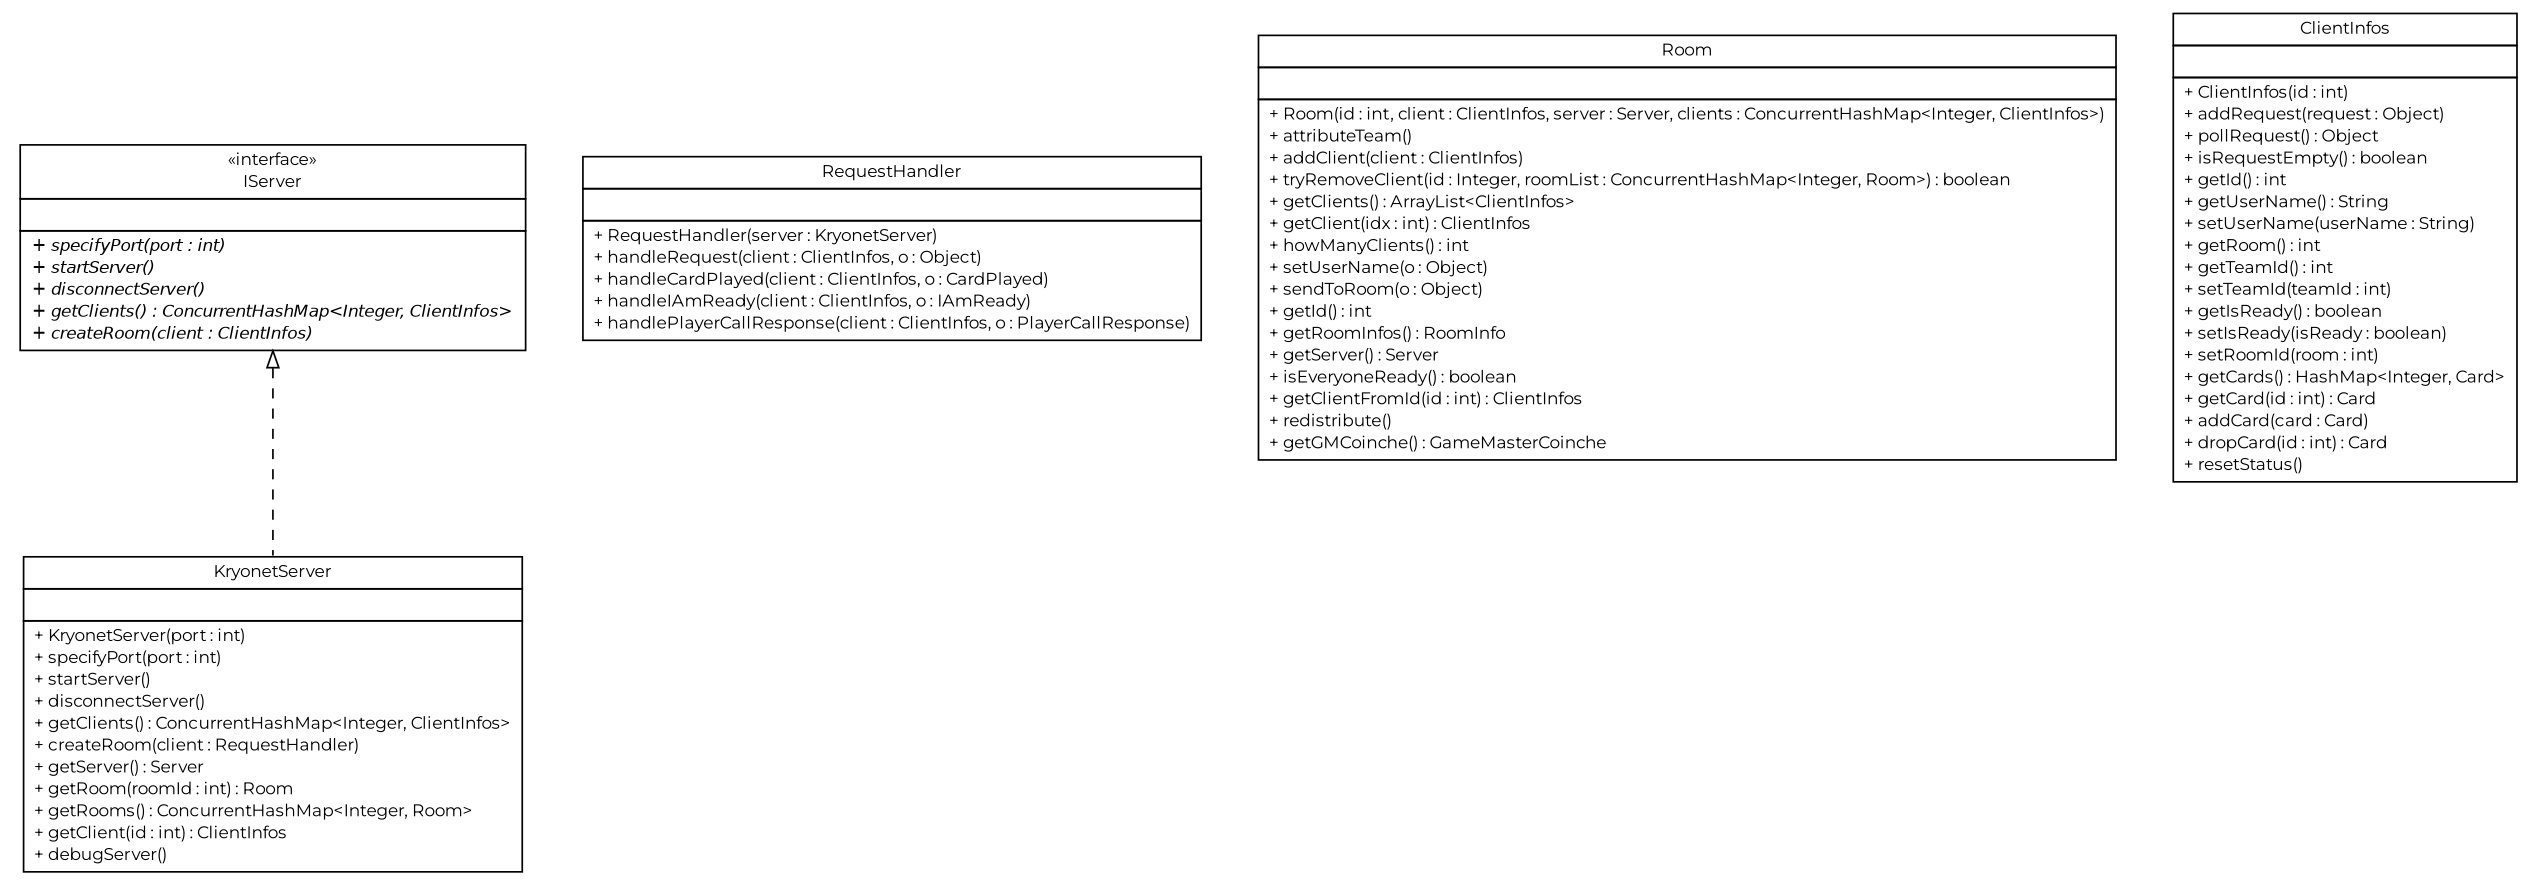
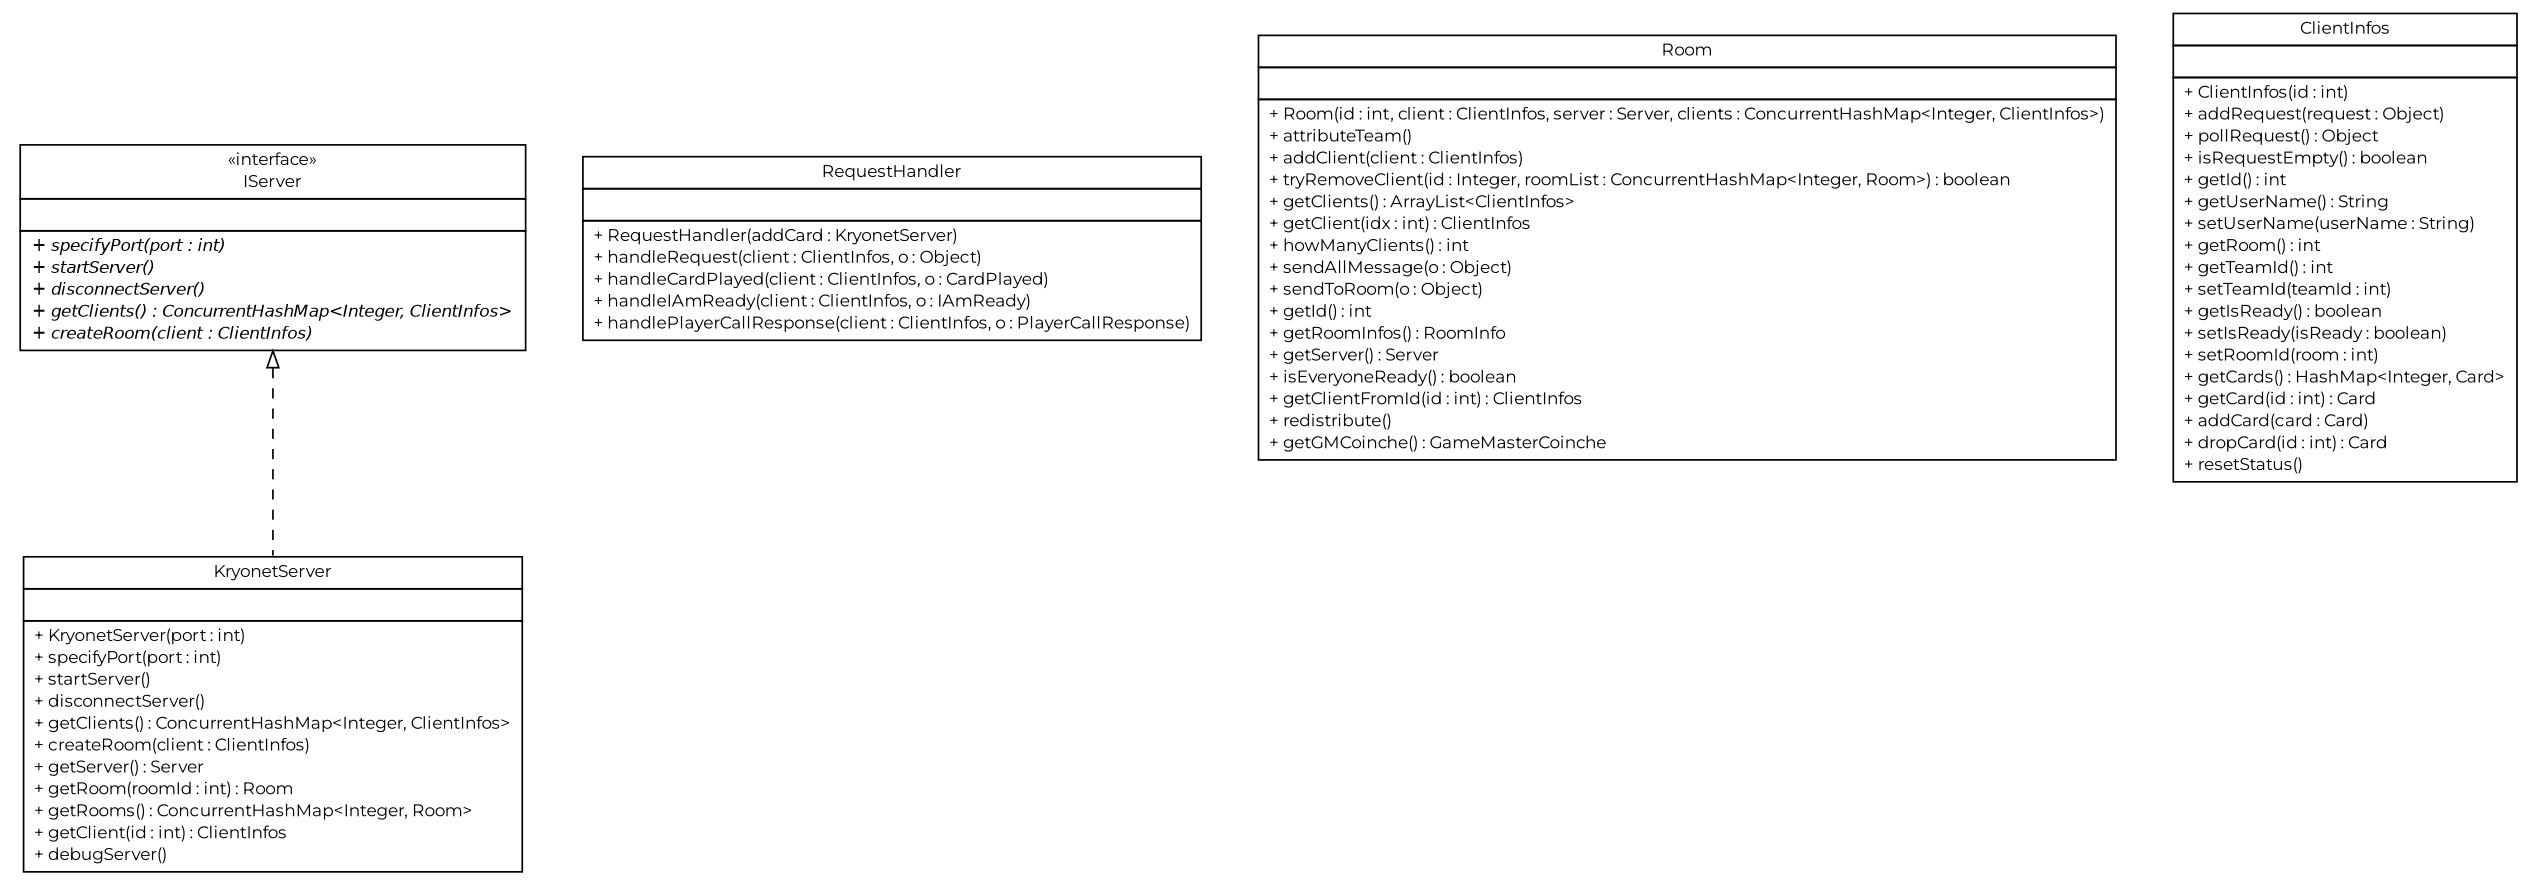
  digraph {
    nodesep=0.25
    ranksep=0.5
    fontname=Montserrat
    node [fontcolor=black fontname=Montserrat fontsize=10.0 shape=plaintext]
    n1 [label=<<table title="Server.ServerConnexion.IServer" border="0" cellborder="1" cellspacing="0" cellpadding="2" port="p" href="./IServer.html"> 		<tr><td><table border="0" cellspacing="0" cellpadding="1"> <tr><td align="center" balign="center"> &#171;interface&#187; </td></tr> <tr><td align="center" balign="center"> IServer </td></tr> 		</table></td></tr> 		<tr><td><table border="0" cellspacing="0" cellpadding="1"> <tr><td align="left" balign="left">  </td></tr> 		</table></td></tr> 		<tr><td><table border="0" cellspacing="0" cellpadding="1"> <tr><td align="left" balign="left"><font face="Helvetica-Oblique" point-size="10.0"> + specifyPort(port : int) </font></td></tr> <tr><td align="left" balign="left"><font face="Helvetica-Oblique" point-size="10.0"> + startServer() </font></td></tr> <tr><td align="left" balign="left"><font face="Helvetica-Oblique" point-size="10.0"> + disconnectServer() </font></td></tr> <tr><td align="left" balign="left"><font face="Helvetica-Oblique" point-size="10.0"> + getClients() : ConcurrentHashMap&lt;Integer, ClientInfos&gt; </font></td></tr> <tr><td align="left" balign="left"><font face="Helvetica-Oblique" point-size="10.0"> + createRoom(client : ClientInfos) </font></td></tr> 		</table></td></tr> 		</table>>]
-   n2 [label=<<table title="Server.ServerConnexion.KryonetServer" border="0" cellborder="1" cellspacing="0" cellpadding="2" port="p" href="./KryonetServer.html"> 		<tr><td><table border="0" cellspacing="0" cellpadding="1"> <tr><td align="center" balign="center"> KryonetServer </td></tr> 		</table></td></tr> 		<tr><td><table border="0" cellspacing="0" cellpadding="1"> <tr><td align="left" balign="left">  </td></tr> 		</table></td></tr> 		<tr><td><table border="0" cellspacing="0" cellpadding="1"> <tr><td align="left" balign="left"> + KryonetServer(port : int) </td></tr> <tr><td align="left" balign="left"> + specifyPort(port : int) </td></tr> <tr><td align="left" balign="left"> + startServer() </td></tr> <tr><td align="left" balign="left"> + disconnectServer() </td></tr> <tr><td align="left" balign="left"> + getClients() : ConcurrentHashMap&lt;Integer, ClientInfos&gt; </td></tr> <tr><td align="left" balign="left"> + createRoom(client : RequestHandler) </td></tr> <tr><td align="left" balign="left"> + getServer() : Server </td></tr> <tr><td align="left" balign="left"> + getRoom(roomId : int) : Room </td></tr> <tr><td align="left" balign="left"> + getRooms() : ConcurrentHashMap&lt;Integer, Room&gt; </td></tr> <tr><td align="left" balign="left"> + getClient(id : int) : ClientInfos </td></tr> <tr><td align="left" balign="left"> + debugServer() </td></tr> 		</table></td></tr> 		</table>>]
-   n3 [label=<<table title="Server.ServerConnexion.RequestHandler" border="0" cellborder="1" cellspacing="0" cellpadding="2" port="p" href="./RequestHandler.html"> 		<tr><td><table border="0" cellspacing="0" cellpadding="1"> <tr><td align="center" balign="center"> RequestHandler </td></tr> 		</table></td></tr> 		<tr><td><table border="0" cellspacing="0" cellpadding="1"> <tr><td align="left" balign="left">  </td></tr> 		</table></td></tr> 		<tr><td><table border="0" cellspacing="0" cellpadding="1"> <tr><td align="left" balign="left"> + RequestHandler(server : KryonetServer) </td></tr> <tr><td align="left" balign="left"> + handleRequest(client : ClientInfos, o : Object) </td></tr> <tr><td align="left" balign="left"> + handleCardPlayed(client : ClientInfos, o : CardPlayed) </td></tr> <tr><td align="left" balign="left"> + handleIAmReady(client : ClientInfos, o : IAmReady) </td></tr> <tr><td align="left" balign="left"> + handlePlayerCallResponse(client : ClientInfos, o : PlayerCallResponse) </td></tr> 		</table></td></tr> 		</table>>]
-   n4 [label=<<table title="Server.ServerConnexion.Room" border="0" cellborder="1" cellspacing="0" cellpadding="2" port="p" href="./Room.html"> 		<tr><td><table border="0" cellspacing="0" cellpadding="1"> <tr><td align="center" balign="center"> Room </td></tr> 		</table></td></tr> 		<tr><td><table border="0" cellspacing="0" cellpadding="1"> <tr><td align="left" balign="left">  </td></tr> 		</table></td></tr> 		<tr><td><table border="0" cellspacing="0" cellpadding="1"> <tr><td align="left" balign="left"> + Room(id : int, client : ClientInfos, server : Server, clients : ConcurrentHashMap&lt;Integer, ClientInfos&gt;) </td></tr> <tr><td align="left" balign="left"> + attributeTeam() </td></tr> <tr><td align="left" balign="left"> + addClient(client : ClientInfos) </td></tr> <tr><td align="left" balign="left"> + tryRemoveClient(id : Integer, roomList : ConcurrentHashMap&lt;Integer, Room&gt;) : boolean </td></tr> <tr><td align="left" balign="left"> + getClients() : ArrayList&lt;ClientInfos&gt; </td></tr> <tr><td align="left" balign="left"> + getClient(idx : int) : ClientInfos </td></tr> <tr><td align="left" balign="left"> + howManyClients() : int </td></tr> <tr><td align="left" balign="left"> + setUserName(o : Object) </td></tr> <tr><td align="left" balign="left"> + sendToRoom(o : Object) </td></tr> <tr><td align="left" balign="left"> + getId() : int </td></tr> <tr><td align="left" balign="left"> + getRoomInfos() : RoomInfo </td></tr> <tr><td align="left" balign="left"> + getServer() : Server </td></tr> <tr><td align="left" balign="left"> + isEveryoneReady() : boolean </td></tr> <tr><td align="left" balign="left"> + getClientFromId(id : int) : ClientInfos </td></tr> <tr><td align="left" balign="left"> + redistribute() </td></tr> <tr><td align="left" balign="left"> + getGMCoinche() : GameMasterCoinche </td></tr> 		</table></td></tr> 		</table>>]
+   n2 [label=<<table title="Server.ServerConnexion.KryonetServer" border="0" cellborder="1" cellspacing="0" cellpadding="2" port="p" href="./KryonetServer.html"> 		<tr><td><table border="0" cellspacing="0" cellpadding="1"> <tr><td align="center" balign="center"> KryonetServer </td></tr> 		</table></td></tr> 		<tr><td><table border="0" cellspacing="0" cellpadding="1"> <tr><td align="left" balign="left">  </td></tr> 		</table></td></tr> 		<tr><td><table border="0" cellspacing="0" cellpadding="1"> <tr><td align="left" balign="left"> + KryonetServer(port : int) </td></tr> <tr><td align="left" balign="left"> + specifyPort(port : int) </td></tr> <tr><td align="left" balign="left"> + startServer() </td></tr> <tr><td align="left" balign="left"> + disconnectServer() </td></tr> <tr><td align="left" balign="left"> + getClients() : ConcurrentHashMap&lt;Integer, ClientInfos&gt; </td></tr> <tr><td align="left" balign="left"> + createRoom(client : ClientInfos) </td></tr> <tr><td align="left" balign="left"> + getServer() : Server </td></tr> <tr><td align="left" balign="left"> + getRoom(roomId : int) : Room </td></tr> <tr><td align="left" balign="left"> + getRooms() : ConcurrentHashMap&lt;Integer, Room&gt; </td></tr> <tr><td align="left" balign="left"> + getClient(id : int) : ClientInfos </td></tr> <tr><td align="left" balign="left"> + debugServer() </td></tr> 		</table></td></tr> 		</table>>]
+   n3 [label=<<table title="Server.ServerConnexion.RequestHandler" border="0" cellborder="1" cellspacing="0" cellpadding="2" port="p" href="./RequestHandler.html"> 		<tr><td><table border="0" cellspacing="0" cellpadding="1"> <tr><td align="center" balign="center"> RequestHandler </td></tr> 		</table></td></tr> 		<tr><td><table border="0" cellspacing="0" cellpadding="1"> <tr><td align="left" balign="left">  </td></tr> 		</table></td></tr> 		<tr><td><table border="0" cellspacing="0" cellpadding="1"> <tr><td align="left" balign="left"> + RequestHandler(addCard : KryonetServer) </td></tr> <tr><td align="left" balign="left"> + handleRequest(client : ClientInfos, o : Object) </td></tr> <tr><td align="left" balign="left"> + handleCardPlayed(client : ClientInfos, o : CardPlayed) </td></tr> <tr><td align="left" balign="left"> + handleIAmReady(client : ClientInfos, o : IAmReady) </td></tr> <tr><td align="left" balign="left"> + handlePlayerCallResponse(client : ClientInfos, o : PlayerCallResponse) </td></tr> 		</table></td></tr> 		</table>>]
+   n4 [label=<<table title="Server.ServerConnexion.Room" border="0" cellborder="1" cellspacing="0" cellpadding="2" port="p" href="./Room.html"> 		<tr><td><table border="0" cellspacing="0" cellpadding="1"> <tr><td align="center" balign="center"> Room </td></tr> 		</table></td></tr> 		<tr><td><table border="0" cellspacing="0" cellpadding="1"> <tr><td align="left" balign="left">  </td></tr> 		</table></td></tr> 		<tr><td><table border="0" cellspacing="0" cellpadding="1"> <tr><td align="left" balign="left"> + Room(id : int, client : ClientInfos, server : Server, clients : ConcurrentHashMap&lt;Integer, ClientInfos&gt;) </td></tr> <tr><td align="left" balign="left"> + attributeTeam() </td></tr> <tr><td align="left" balign="left"> + addClient(client : ClientInfos) </td></tr> <tr><td align="left" balign="left"> + tryRemoveClient(id : Integer, roomList : ConcurrentHashMap&lt;Integer, Room&gt;) : boolean </td></tr> <tr><td align="left" balign="left"> + getClients() : ArrayList&lt;ClientInfos&gt; </td></tr> <tr><td align="left" balign="left"> + getClient(idx : int) : ClientInfos </td></tr> <tr><td align="left" balign="left"> + howManyClients() : int </td></tr> <tr><td align="left" balign="left"> + sendAllMessage(o : Object) </td></tr> <tr><td align="left" balign="left"> + sendToRoom(o : Object) </td></tr> <tr><td align="left" balign="left"> + getId() : int </td></tr> <tr><td align="left" balign="left"> + getRoomInfos() : RoomInfo </td></tr> <tr><td align="left" balign="left"> + getServer() : Server </td></tr> <tr><td align="left" balign="left"> + isEveryoneReady() : boolean </td></tr> <tr><td align="left" balign="left"> + getClientFromId(id : int) : ClientInfos </td></tr> <tr><td align="left" balign="left"> + redistribute() </td></tr> <tr><td align="left" balign="left"> + getGMCoinche() : GameMasterCoinche </td></tr> 		</table></td></tr> 		</table>>]
    n5 [label=<<table title="Server.ServerConnexion.ClientInfos" border="0" cellborder="1" cellspacing="0" cellpadding="2" port="p" href="./ClientInfos.html"> 		<tr><td><table border="0" cellspacing="0" cellpadding="1"> <tr><td align="center" balign="center"> ClientInfos </td></tr> 		</table></td></tr> 		<tr><td><table border="0" cellspacing="0" cellpadding="1"> <tr><td align="left" balign="left">  </td></tr> 		</table></td></tr> 		<tr><td><table border="0" cellspacing="0" cellpadding="1"> <tr><td align="left" balign="left"> + ClientInfos(id : int) </td></tr> <tr><td align="left" balign="left"> + addRequest(request : Object) </td></tr> <tr><td align="left" balign="left"> + pollRequest() : Object </td></tr> <tr><td align="left" balign="left"> + isRequestEmpty() : boolean </td></tr> <tr><td align="left" balign="left"> + getId() : int </td></tr> <tr><td align="left" balign="left"> + getUserName() : String </td></tr> <tr><td align="left" balign="left"> + setUserName(userName : String) </td></tr> <tr><td align="left" balign="left"> + getRoom() : int </td></tr> <tr><td align="left" balign="left"> + getTeamId() : int </td></tr> <tr><td align="left" balign="left"> + setTeamId(teamId : int) </td></tr> <tr><td align="left" balign="left"> + getIsReady() : boolean </td></tr> <tr><td align="left" balign="left"> + setIsReady(isReady : boolean) </td></tr> <tr><td align="left" balign="left"> + setRoomId(room : int) </td></tr> <tr><td align="left" balign="left"> + getCards() : HashMap&lt;Integer, Card&gt; </td></tr> <tr><td align="left" balign="left"> + getCard(id : int) : Card </td></tr> <tr><td align="left" balign="left"> + addCard(card : Card) </td></tr> <tr><td align="left" balign="left"> + dropCard(id : int) : Card </td></tr> <tr><td align="left" balign="left"> + resetStatus() </td></tr> 		</table></td></tr> 		</table>>]
    n1 -> n2 [arrowtail=empty dir=back fontname=Montserrat fontsize=10 headport=p labelfontname=Helvetica labelfontsize=10 style=dashed tailport=p]
  }
